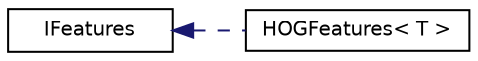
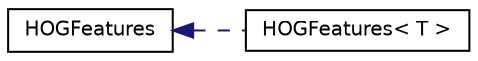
  digraph {
    rankdir=LR
    node [color=black fillcolor=white fontname=Helvetica fontsize=10 shape=record style=filled]
-   n1 [height=0.2 label=IFeatures width=0.4]
+   n1 [height=0.2 label=HOGFeatures width=0.4]
    n2 [height=0.2 label="HOGFeatures\< T \>" width=0.4]
    n1 -> n2 [color=midnightblue dir=back fontname=Helvetica fontsize=10 labelfontname=Helvetica labelfontsize=10 style=dashed]
  }
